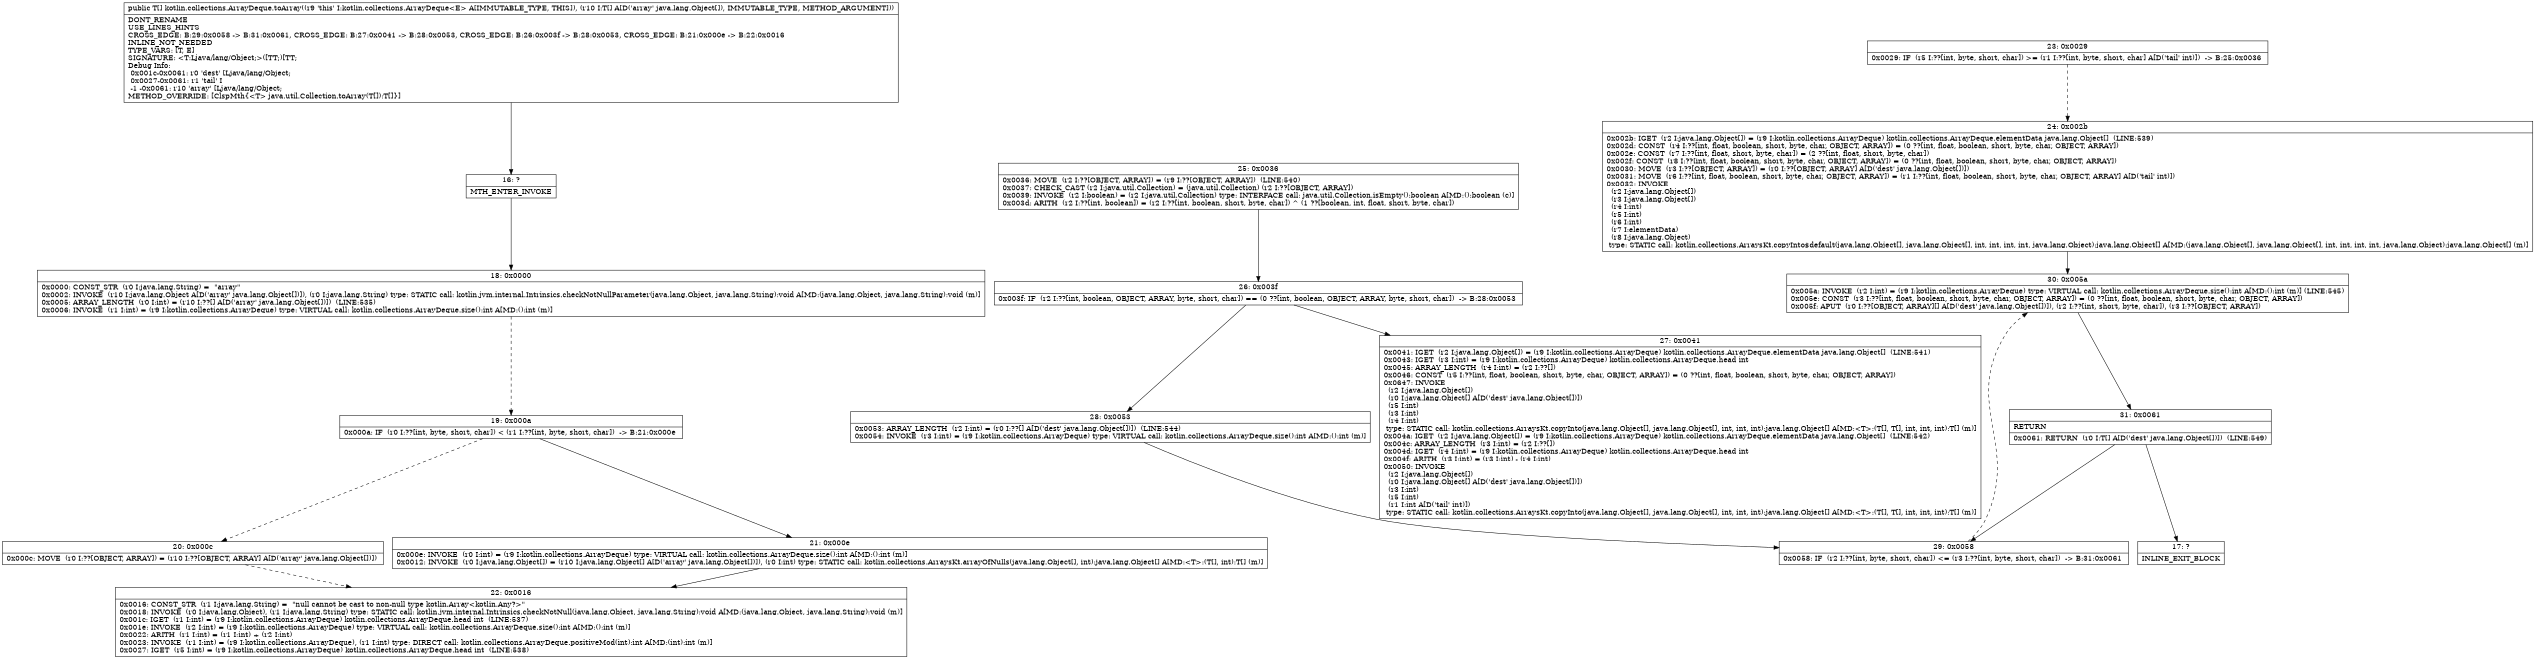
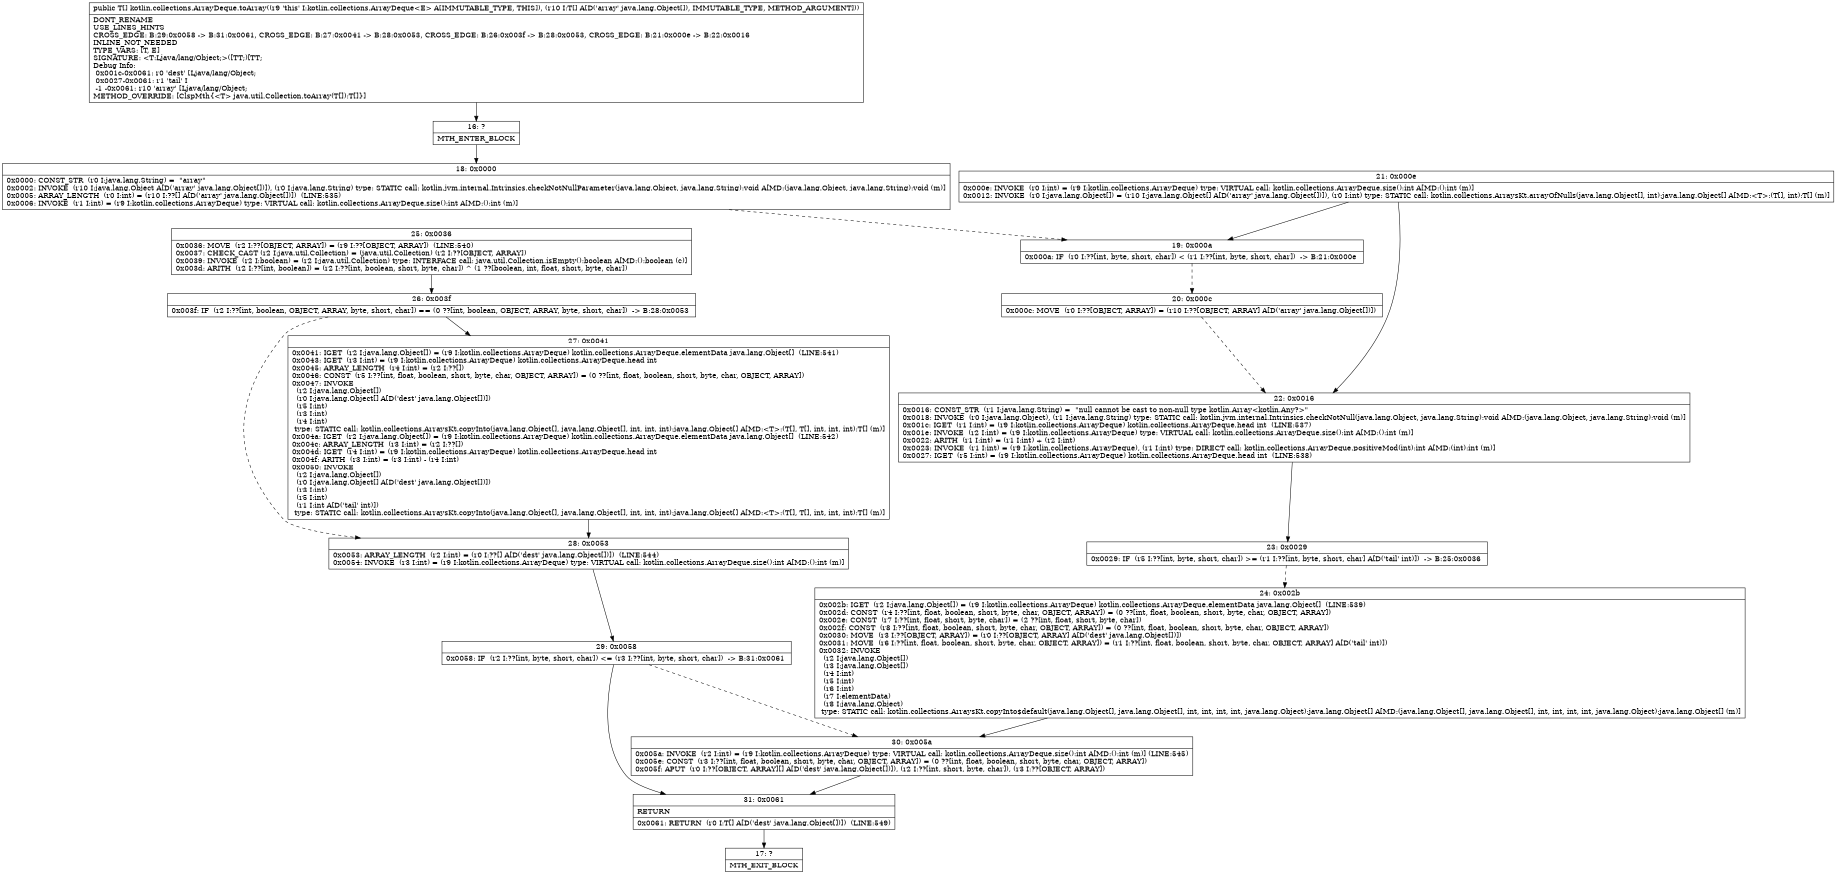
  digraph {
    node [shape=record]
-   n1 [label="{16\:\ ?|MTH_ENTER_INVOKE\l}"]
+   n1 [label="{16\:\ ?|MTH_ENTER_BLOCK\l}"]
    n2 [label="{18\:\ 0x0000|0x0000: CONST_STR  (r0 I:java.lang.String) =  \"array\" \l0x0002: INVOKE  (r10 I:java.lang.Object A[D('array' java.lang.Object[])]), (r0 I:java.lang.String) type: STATIC call: kotlin.jvm.internal.Intrinsics.checkNotNullParameter(java.lang.Object, java.lang.String):void A[MD:(java.lang.Object, java.lang.String):void (m)]\l0x0005: ARRAY_LENGTH  (r0 I:int) = (r10 I:??[] A[D('array' java.lang.Object[])])  (LINE:535)\l0x0006: INVOKE  (r1 I:int) = (r9 I:kotlin.collections.ArrayDeque) type: VIRTUAL call: kotlin.collections.ArrayDeque.size():int A[MD:():int (m)]\l}"]
    n3 [label="{19\:\ 0x000a|0x000a: IF  (r0 I:??[int, byte, short, char]) \< (r1 I:??[int, byte, short, char])  \-\> B:21:0x000e \l}"]
    n4 [label="{20\:\ 0x000c|0x000c: MOVE  (r0 I:??[OBJECT, ARRAY]) = (r10 I:??[OBJECT, ARRAY] A[D('array' java.lang.Object[])]) \l}"]
    n5 [label="{21\:\ 0x000e|0x000e: INVOKE  (r0 I:int) = (r9 I:kotlin.collections.ArrayDeque) type: VIRTUAL call: kotlin.collections.ArrayDeque.size():int A[MD:():int (m)]\l0x0012: INVOKE  (r0 I:java.lang.Object[]) = (r10 I:java.lang.Object[] A[D('array' java.lang.Object[])]), (r0 I:int) type: STATIC call: kotlin.collections.ArraysKt.arrayOfNulls(java.lang.Object[], int):java.lang.Object[] A[MD:\<T\>:(T[], int):T[] (m)]\l}"]
    n6 [label="{22\:\ 0x0016|0x0016: CONST_STR  (r1 I:java.lang.String) =  \"null cannot be cast to non\-null type kotlin.Array\<kotlin.Any?\>\" \l0x0018: INVOKE  (r0 I:java.lang.Object), (r1 I:java.lang.String) type: STATIC call: kotlin.jvm.internal.Intrinsics.checkNotNull(java.lang.Object, java.lang.String):void A[MD:(java.lang.Object, java.lang.String):void (m)]\l0x001c: IGET  (r1 I:int) = (r9 I:kotlin.collections.ArrayDeque) kotlin.collections.ArrayDeque.head int  (LINE:537)\l0x001e: INVOKE  (r2 I:int) = (r9 I:kotlin.collections.ArrayDeque) type: VIRTUAL call: kotlin.collections.ArrayDeque.size():int A[MD:():int (m)]\l0x0022: ARITH  (r1 I:int) = (r1 I:int) + (r2 I:int) \l0x0023: INVOKE  (r1 I:int) = (r9 I:kotlin.collections.ArrayDeque), (r1 I:int) type: DIRECT call: kotlin.collections.ArrayDeque.positiveMod(int):int A[MD:(int):int (m)]\l0x0027: IGET  (r5 I:int) = (r9 I:kotlin.collections.ArrayDeque) kotlin.collections.ArrayDeque.head int  (LINE:538)\l}"]
    n7 [label="{23\:\ 0x0029|0x0029: IF  (r5 I:??[int, byte, short, char]) \>= (r1 I:??[int, byte, short, char] A[D('tail' int)])  \-\> B:25:0x0036 \l}"]
    n8 [label="{24\:\ 0x002b|0x002b: IGET  (r2 I:java.lang.Object[]) = (r9 I:kotlin.collections.ArrayDeque) kotlin.collections.ArrayDeque.elementData java.lang.Object[]  (LINE:539)\l0x002d: CONST  (r4 I:??[int, float, boolean, short, byte, char, OBJECT, ARRAY]) = (0 ??[int, float, boolean, short, byte, char, OBJECT, ARRAY]) \l0x002e: CONST  (r7 I:??[int, float, short, byte, char]) = (2 ??[int, float, short, byte, char]) \l0x002f: CONST  (r8 I:??[int, float, boolean, short, byte, char, OBJECT, ARRAY]) = (0 ??[int, float, boolean, short, byte, char, OBJECT, ARRAY]) \l0x0030: MOVE  (r3 I:??[OBJECT, ARRAY]) = (r0 I:??[OBJECT, ARRAY] A[D('dest' java.lang.Object[])]) \l0x0031: MOVE  (r6 I:??[int, float, boolean, short, byte, char, OBJECT, ARRAY]) = (r1 I:??[int, float, boolean, short, byte, char, OBJECT, ARRAY] A[D('tail' int)]) \l0x0032: INVOKE  \l  (r2 I:java.lang.Object[])\l  (r3 I:java.lang.Object[])\l  (r4 I:int)\l  (r5 I:int)\l  (r6 I:int)\l  (r7 I:elementData)\l  (r8 I:java.lang.Object)\l type: STATIC call: kotlin.collections.ArraysKt.copyInto$default(java.lang.Object[], java.lang.Object[], int, int, int, int, java.lang.Object):java.lang.Object[] A[MD:(java.lang.Object[], java.lang.Object[], int, int, int, int, java.lang.Object):java.lang.Object[] (m)]\l}"]
    n9 [label="{30\:\ 0x005a|0x005a: INVOKE  (r2 I:int) = (r9 I:kotlin.collections.ArrayDeque) type: VIRTUAL call: kotlin.collections.ArrayDeque.size():int A[MD:():int (m)] (LINE:545)\l0x005e: CONST  (r3 I:??[int, float, boolean, short, byte, char, OBJECT, ARRAY]) = (0 ??[int, float, boolean, short, byte, char, OBJECT, ARRAY]) \l0x005f: APUT  (r0 I:??[OBJECT, ARRAY][] A[D('dest' java.lang.Object[])]), (r2 I:??[int, short, byte, char]), (r3 I:??[OBJECT, ARRAY]) \l}"]
    n10 [label="{25\:\ 0x0036|0x0036: MOVE  (r2 I:??[OBJECT, ARRAY]) = (r9 I:??[OBJECT, ARRAY])  (LINE:540)\l0x0037: CHECK_CAST (r2 I:java.util.Collection) = (java.util.Collection) (r2 I:??[OBJECT, ARRAY]) \l0x0039: INVOKE  (r2 I:boolean) = (r2 I:java.util.Collection) type: INTERFACE call: java.util.Collection.isEmpty():boolean A[MD:():boolean (c)]\l0x003d: ARITH  (r2 I:??[int, boolean]) = (r2 I:??[int, boolean, short, byte, char]) ^ (1 ??[boolean, int, float, short, byte, char]) \l}"]
    n11 [label="{26\:\ 0x003f|0x003f: IF  (r2 I:??[int, boolean, OBJECT, ARRAY, byte, short, char]) == (0 ??[int, boolean, OBJECT, ARRAY, byte, short, char])  \-\> B:28:0x0053 \l}"]
    n12 [label="{28\:\ 0x0053|0x0053: ARRAY_LENGTH  (r2 I:int) = (r0 I:??[] A[D('dest' java.lang.Object[])])  (LINE:544)\l0x0054: INVOKE  (r3 I:int) = (r9 I:kotlin.collections.ArrayDeque) type: VIRTUAL call: kotlin.collections.ArrayDeque.size():int A[MD:():int (m)]\l}"]
    n13 [label="{29\:\ 0x0058|0x0058: IF  (r2 I:??[int, byte, short, char]) \<= (r3 I:??[int, byte, short, char])  \-\> B:31:0x0061 \l}"]
    n14 [label="{31\:\ 0x0061|RETURN\l|0x0061: RETURN  (r0 I:T[] A[D('dest' java.lang.Object[])])  (LINE:549)\l}"]
-   n15 [label="{17\:\ ?|INLINE_EXIT_BLOCK\l}"]
-   n16 [label="{27\:\ 0x0041|0x0041: IGET  (r2 I:java.lang.Object[]) = (r9 I:kotlin.collections.ArrayDeque) kotlin.collections.ArrayDeque.elementData java.lang.Object[]  (LINE:541)\l0x0043: IGET  (r3 I:int) = (r9 I:kotlin.collections.ArrayDeque) kotlin.collections.ArrayDeque.head int \l0x0045: ARRAY_LENGTH  (r4 I:int) = (r2 I:??[]) \l0x0046: CONST  (r5 I:??[int, float, boolean, short, byte, char, OBJECT, ARRAY]) = (0 ??[int, float, boolean, short, byte, char, OBJECT, ARRAY]) \l0x0647: INVOKE  \l  (r2 I:java.lang.Object[])\l  (r0 I:java.lang.Object[] A[D('dest' java.lang.Object[])])\l  (r5 I:int)\l  (r3 I:int)\l  (r4 I:int)\l type: STATIC call: kotlin.collections.ArraysKt.copyInto(java.lang.Object[], java.lang.Object[], int, int, int):java.lang.Object[] A[MD:\<T\>:(T[], T[], int, int, int):T[] (m)]\l0x004a: IGET  (r2 I:java.lang.Object[]) = (r9 I:kotlin.collections.ArrayDeque) kotlin.collections.ArrayDeque.elementData java.lang.Object[]  (LINE:542)\l0x004c: ARRAY_LENGTH  (r3 I:int) = (r2 I:??[]) \l0x004d: IGET  (r4 I:int) = (r9 I:kotlin.collections.ArrayDeque) kotlin.collections.ArrayDeque.head int \l0x004f: ARITH  (r3 I:int) = (r3 I:int) \- (r4 I:int) \l0x0050: INVOKE  \l  (r2 I:java.lang.Object[])\l  (r0 I:java.lang.Object[] A[D('dest' java.lang.Object[])])\l  (r3 I:int)\l  (r5 I:int)\l  (r1 I:int A[D('tail' int)])\l type: STATIC call: kotlin.collections.ArraysKt.copyInto(java.lang.Object[], java.lang.Object[], int, int, int):java.lang.Object[] A[MD:\<T\>:(T[], T[], int, int, int):T[] (m)]\l}"]
+   n15 [label="{17\:\ ?|MTH_EXIT_BLOCK\l}"]
+   n16 [label="{27\:\ 0x0041|0x0041: IGET  (r2 I:java.lang.Object[]) = (r9 I:kotlin.collections.ArrayDeque) kotlin.collections.ArrayDeque.elementData java.lang.Object[]  (LINE:541)\l0x0043: IGET  (r3 I:int) = (r9 I:kotlin.collections.ArrayDeque) kotlin.collections.ArrayDeque.head int \l0x0045: ARRAY_LENGTH  (r4 I:int) = (r2 I:??[]) \l0x0046: CONST  (r5 I:??[int, float, boolean, short, byte, char, OBJECT, ARRAY]) = (0 ??[int, float, boolean, short, byte, char, OBJECT, ARRAY]) \l0x0047: INVOKE  \l  (r2 I:java.lang.Object[])\l  (r0 I:java.lang.Object[] A[D('dest' java.lang.Object[])])\l  (r5 I:int)\l  (r3 I:int)\l  (r4 I:int)\l type: STATIC call: kotlin.collections.ArraysKt.copyInto(java.lang.Object[], java.lang.Object[], int, int, int):java.lang.Object[] A[MD:\<T\>:(T[], T[], int, int, int):T[] (m)]\l0x004a: IGET  (r2 I:java.lang.Object[]) = (r9 I:kotlin.collections.ArrayDeque) kotlin.collections.ArrayDeque.elementData java.lang.Object[]  (LINE:542)\l0x004c: ARRAY_LENGTH  (r3 I:int) = (r2 I:??[]) \l0x004d: IGET  (r4 I:int) = (r9 I:kotlin.collections.ArrayDeque) kotlin.collections.ArrayDeque.head int \l0x004f: ARITH  (r3 I:int) = (r3 I:int) \- (r4 I:int) \l0x0050: INVOKE  \l  (r2 I:java.lang.Object[])\l  (r0 I:java.lang.Object[] A[D('dest' java.lang.Object[])])\l  (r3 I:int)\l  (r5 I:int)\l  (r1 I:int A[D('tail' int)])\l type: STATIC call: kotlin.collections.ArraysKt.copyInto(java.lang.Object[], java.lang.Object[], int, int, int):java.lang.Object[] A[MD:\<T\>:(T[], T[], int, int, int):T[] (m)]\l}"]
    n17 [label="{public T[] kotlin.collections.ArrayDeque.toArray((r9 'this' I:kotlin.collections.ArrayDeque\<E\> A[IMMUTABLE_TYPE, THIS]), (r10 I:T[] A[D('array' java.lang.Object[]), IMMUTABLE_TYPE, METHOD_ARGUMENT]))  | DONT_RENAME\lUSE_LINES_HINTS\lCROSS_EDGE: B:29:0x0058 \-\> B:31:0x0061, CROSS_EDGE: B:27:0x0041 \-\> B:28:0x0053, CROSS_EDGE: B:26:0x003f \-\> B:28:0x0053, CROSS_EDGE: B:21:0x000e \-\> B:22:0x0016\lINLINE_NOT_NEEDED\lTYPE_VARS: [T, E]\lSIGNATURE: \<T:Ljava\/lang\/Object;\>([TT;)[TT;\lDebug Info:\l  0x001c\-0x0061: r0 'dest' [Ljava\/lang\/Object;\l  0x0027\-0x0061: r1 'tail' I\l  \-1 \-0x0061: r10 'array' [Ljava\/lang\/Object;\lMETHOD_OVERRIDE: [ClspMth\{\<T\> java.util.Collection.toArray(T[]):T[]\}]\l}"]
    n1 -> n2
    n2 -> n3 [style=dashed]
    n3 -> n4 [style=dashed]
-   n3 -> n5
+   n5 -> n3
    n4 -> n6 [style=dashed]
    n5 -> n6
+   n6 -> n7
    n7 -> n8 [style=dashed]
    n8 -> n9
    n9 -> n14
    n10 -> n11
-   n11 -> n12
+   n11 -> n12 [style=dashed]
    n11 -> n16 [style=solid]
    n12 -> n13
    n13 -> n9 [style=dashed]
-   n14 -> n13
+   n13 -> n14
    n14 -> n15
+   n16 -> n12
    n17 -> n1
  }
